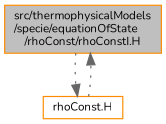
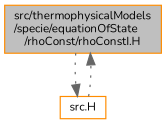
  digraph {
    fontname=Nunito
    node [color=darkorange fontname=Nunito fontsize=10 shape=record]
    edge [color=gray40 fontname=Nunito fontsize=10 labelfontname=Helvetica labelfontsize=10 style=dotted]
    n1 [fillcolor=grey75 fontcolor=black height=0.2 label="src/thermophysicalModels\l/specie/equationOfState\l/rhoConst/rhoConstI.H" style=filled width=0.4]
-   n2 [height=0.2 label="rhoConst.H" width=0.4]
+   n2 [height=0.2 label="src.H" width=0.4]
    n1 -> n2
    n2 -> n1
  }
